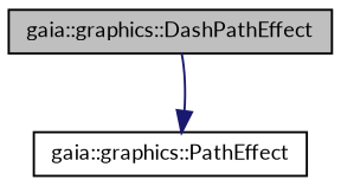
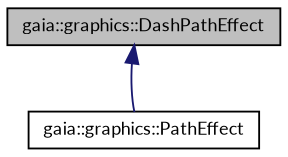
  digraph {
    fontname=Lato
    node [color=black fontname=Lato fontsize=10 shape=record style=filled]
    n1 [fillcolor=grey75 fontcolor=black height=0.2 label="gaia::graphics::DashPathEffect" width=0.4]
    n2 [fillcolor=white height=0.2 label="gaia::graphics::PathEffect" width=0.4]
-   n2 -> n1 [color=midnightblue dir=back fontname=Lato fontsize=10 labelfontname=Helvetica labelfontsize=10 style=solid]
+   n1 -> n2 [color=midnightblue dir=back fontname=Lato fontsize=10 labelfontname=Helvetica labelfontsize=10 style=solid]
  }
